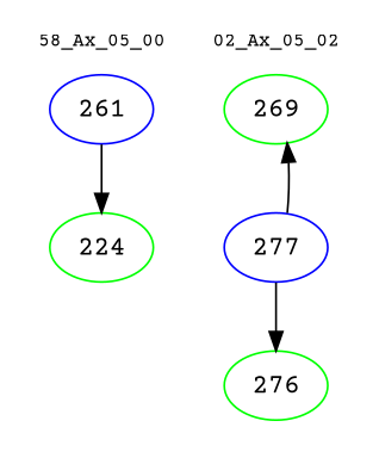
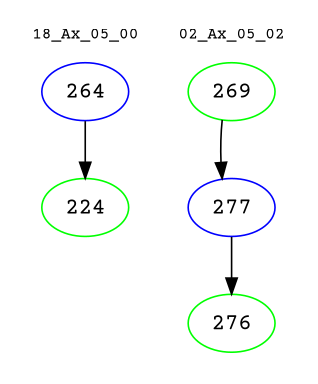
  digraph {
    fontname="Courier Prime"
    node [color=green fontname="Courier Prime"]
    edge [color=black fontname="Courier Prime"]
-   n1 [color=blue label=261]
+   n1 [color=blue label=264]
    n2 [label=224]
    n3 [label=269]
    n4 [color=blue label=277]
    n5 [label=276]
    subgraph cluster_1 {
      color=white
      fontsize=10
-     label="58_Ax_05_00"
+     label="18_Ax_05_00"
      n1
      n2
    }
    subgraph cluster_2 {
      color=white
      fontsize=10
      label="02_Ax_05_02"
      n3
      n4
      n5
    }
    n1 -> n2
-   n4 -> n3
+   n3 -> n4
    n4 -> n5
  }
